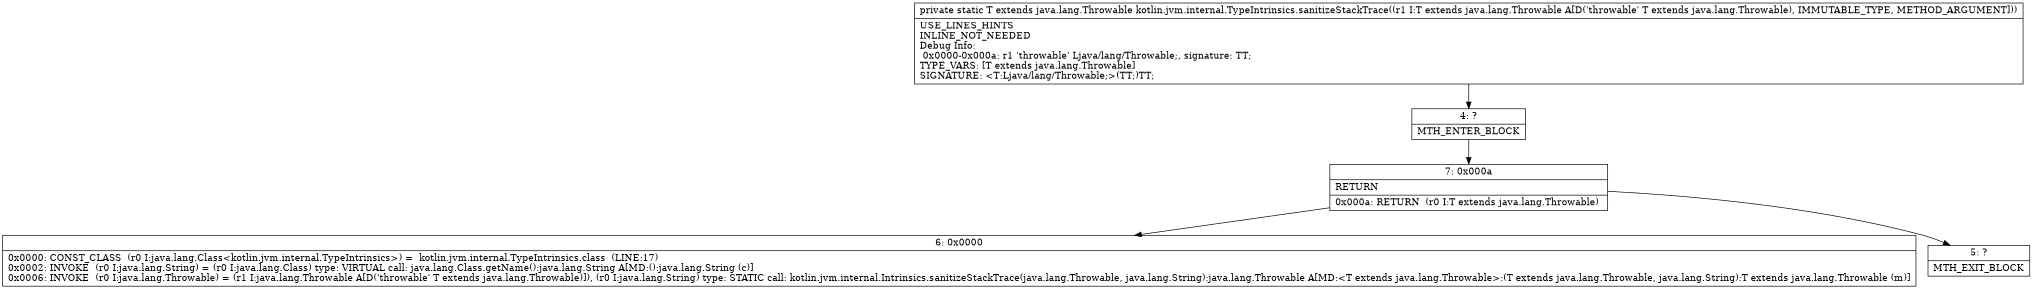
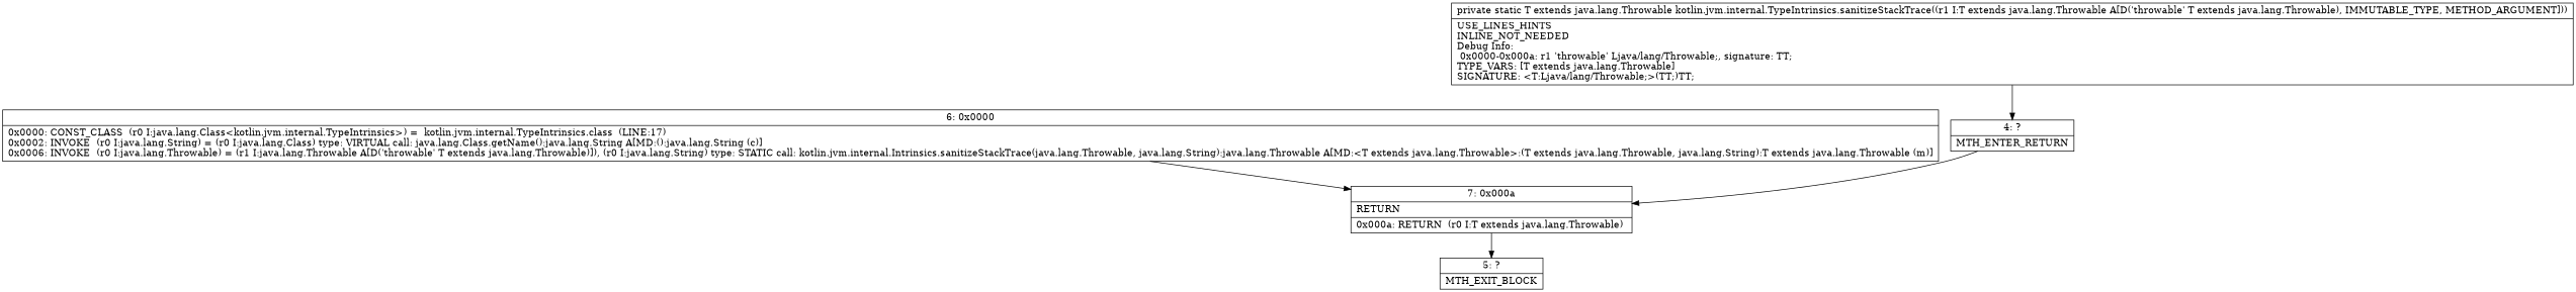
  digraph {
    node [shape=record]
-   n1 [label="{4\:\ ?|MTH_ENTER_BLOCK\l}"]
+   n1 [label="{4\:\ ?|MTH_ENTER_RETURN\l}"]
    n2 [label="{7\:\ 0x000a|RETURN\l|0x000a: RETURN  (r0 I:T extends java.lang.Throwable) \l}"]
    n3 [label="{6\:\ 0x0000|0x0000: CONST_CLASS  (r0 I:java.lang.Class\<kotlin.jvm.internal.TypeIntrinsics\>) =  kotlin.jvm.internal.TypeIntrinsics.class  (LINE:17)\l0x0002: INVOKE  (r0 I:java.lang.String) = (r0 I:java.lang.Class) type: VIRTUAL call: java.lang.Class.getName():java.lang.String A[MD:():java.lang.String (c)]\l0x0006: INVOKE  (r0 I:java.lang.Throwable) = (r1 I:java.lang.Throwable A[D('throwable' T extends java.lang.Throwable)]), (r0 I:java.lang.String) type: STATIC call: kotlin.jvm.internal.Intrinsics.sanitizeStackTrace(java.lang.Throwable, java.lang.String):java.lang.Throwable A[MD:\<T extends java.lang.Throwable\>:(T extends java.lang.Throwable, java.lang.String):T extends java.lang.Throwable (m)]\l}"]
    n4 [label="{5\:\ ?|MTH_EXIT_BLOCK\l}"]
    n5 [label="{private static T extends java.lang.Throwable kotlin.jvm.internal.TypeIntrinsics.sanitizeStackTrace((r1 I:T extends java.lang.Throwable A[D('throwable' T extends java.lang.Throwable), IMMUTABLE_TYPE, METHOD_ARGUMENT]))  | USE_LINES_HINTS\lINLINE_NOT_NEEDED\lDebug Info:\l  0x0000\-0x000a: r1 'throwable' Ljava\/lang\/Throwable;, signature: TT;\lTYPE_VARS: [T extends java.lang.Throwable]\lSIGNATURE: \<T:Ljava\/lang\/Throwable;\>(TT;)TT;\l}"]
    n1 -> n2
    n2 -> n4
-   n2 -> n3
+   n3 -> n2
    n5 -> n1
  }
